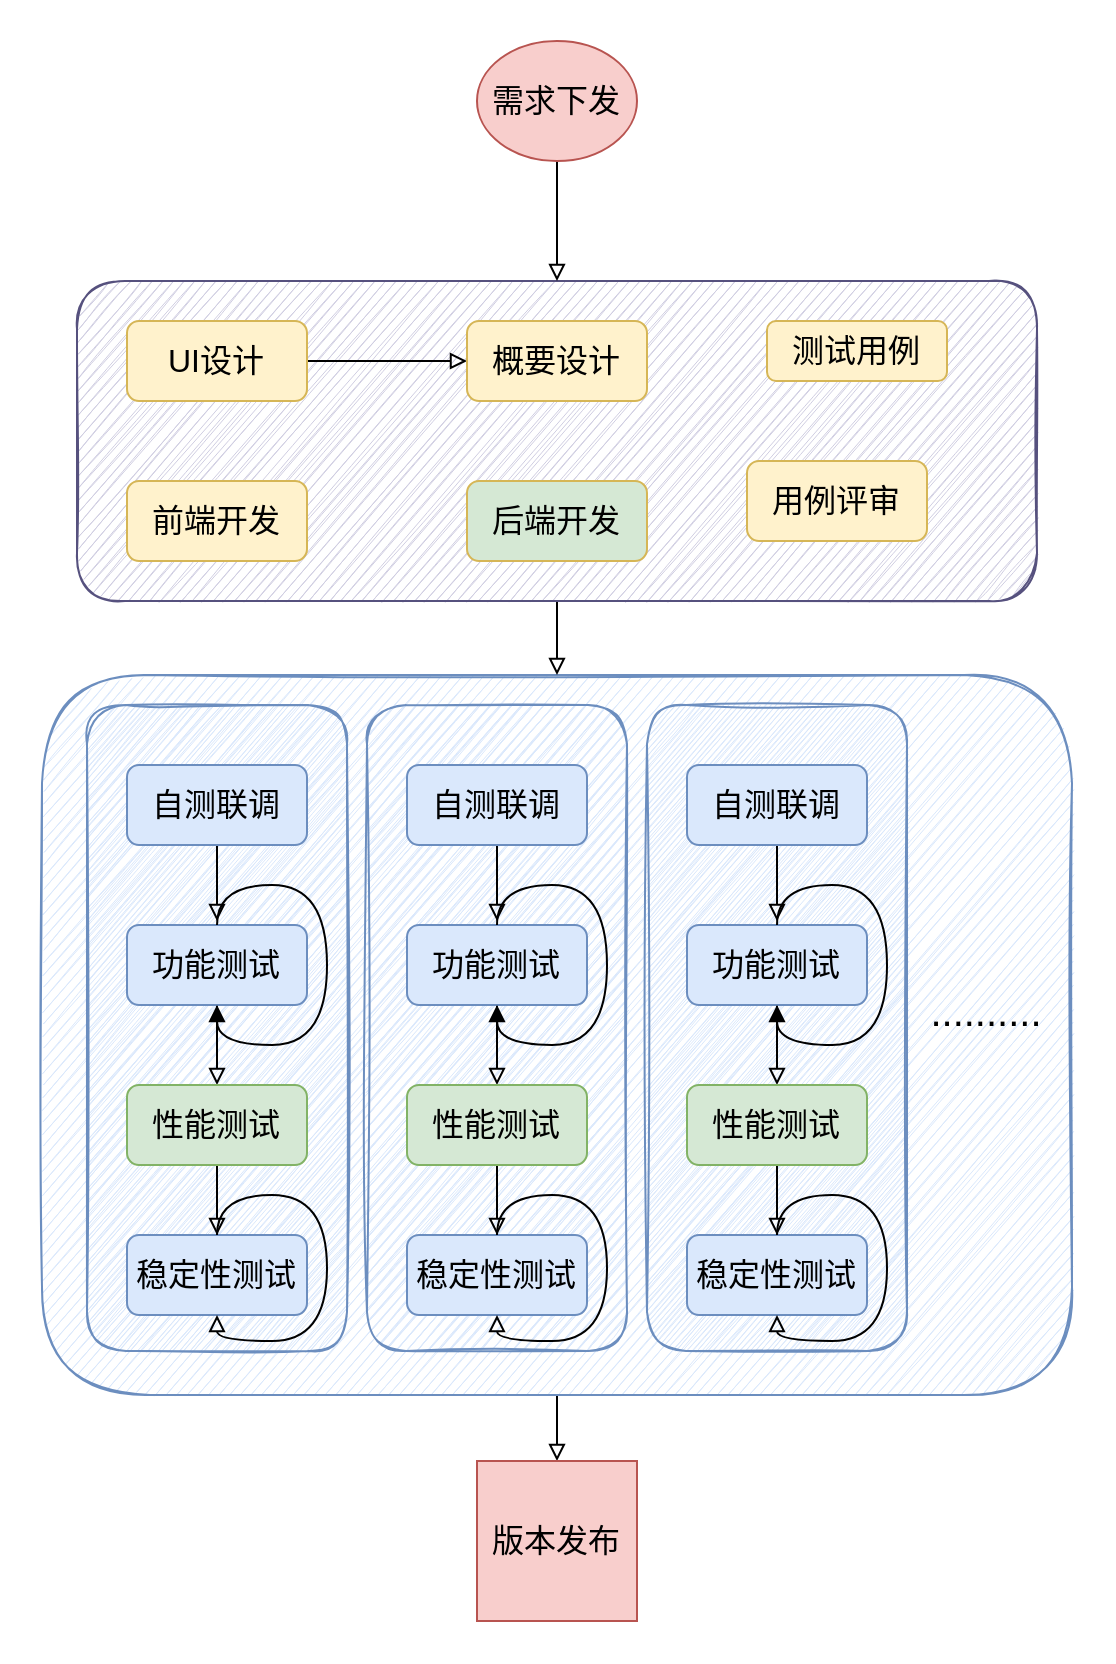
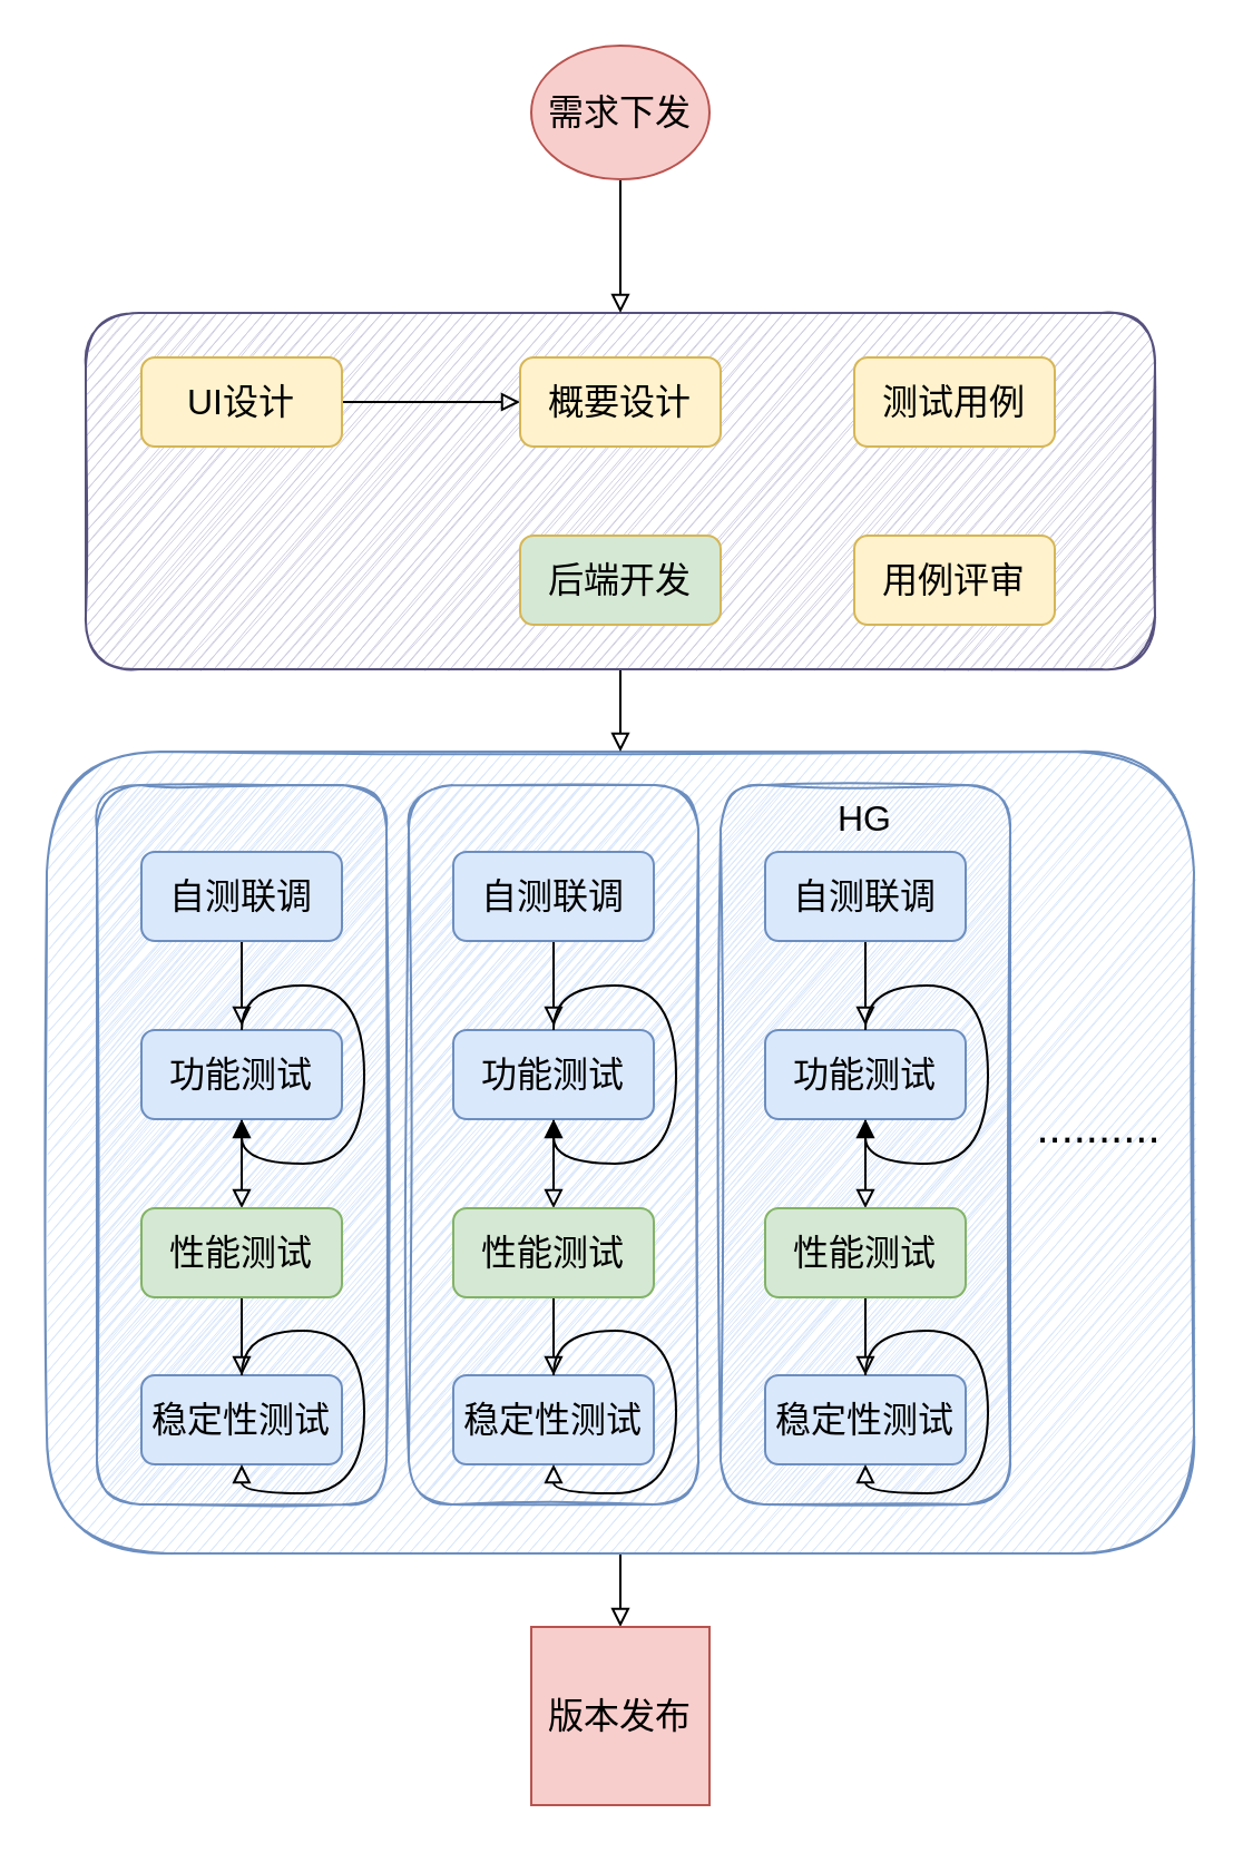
  <mxCell id="0" />
  <mxCell id="1" parent="0" />
  <mxCell id="2" style="edgeStyle=orthogonalEdgeStyle;rounded=0;orthogonalLoop=1;jettySize=auto;html=1;exitX=0.5;exitY=1;exitDx=0;exitDy=0;entryX=0.5;entryY=0;entryDx=0;entryDy=0;fontSize=16;endArrow=block;endFill=0;" edge="1" parent="1" source="3" target="21"><mxGeometry relative="1" as="geometry" /></mxCell>
  <mxCell id="3" value="" style="rounded=1;whiteSpace=wrap;html=1;fontSize=16;fillColor=#dae8fc;strokeColor=#6c8ebf;sketch=1;" vertex="1" parent="1"><mxGeometry x="20.5" y="337" width="515" height="360" as="geometry" /></mxCell>
  <mxCell id="4" style="edgeStyle=orthogonalEdgeStyle;rounded=0;orthogonalLoop=1;jettySize=auto;html=1;entryX=0.5;entryY=0;entryDx=0;entryDy=0;fontSize=16;endArrow=block;endFill=0;" edge="1" parent="1" source="5" target="3"><mxGeometry relative="1" as="geometry" /></mxCell>
  <mxCell id="5" value="" style="rounded=1;whiteSpace=wrap;html=1;fontSize=16;fillColor=#d0cee2;strokeColor=#56517e;fillStyle=auto;shadow=0;sketch=1;" vertex="1" parent="1"><mxGeometry x="38" y="140" width="480" height="160" as="geometry" /></mxCell>
  <mxCell id="6" value="" style="rounded=1;whiteSpace=wrap;html=1;fontSize=16;fillColor=#dae8fc;strokeColor=#6c8ebf;sketch=1;" vertex="1" parent="1"><mxGeometry x="43" y="352" width="130" height="323" as="geometry" /></mxCell>
  <mxCell id="7" style="edgeStyle=orthogonalEdgeStyle;rounded=0;orthogonalLoop=1;jettySize=auto;html=1;fontSize=16;endArrow=block;endFill=0;" edge="1" parent="1" source="8" target="11"><mxGeometry relative="1" as="geometry" /></mxCell>
  <mxCell id="8" value="UI设计" style="rounded=1;whiteSpace=wrap;html=1;fontSize=16;fillColor=#fff2cc;strokeColor=#d6b656;" vertex="1" parent="1"><mxGeometry x="63" y="160" width="90" height="40" as="geometry" /></mxCell>
  <mxCell id="9" style="edgeStyle=orthogonalEdgeStyle;rounded=0;orthogonalLoop=1;jettySize=auto;html=1;entryX=0.5;entryY=0;entryDx=0;entryDy=0;fontSize=16;endArrow=block;endFill=0;" edge="1" parent="1" source="10" target="5"><mxGeometry relative="1" as="geometry" /></mxCell>
  <mxCell id="10" value="需求下发" style="ellipse;whiteSpace=wrap;html=1;aspect=fixed;fontSize=16;fillColor=#f8cecc;strokeColor=#b85450;" vertex="1" parent="1"><mxGeometry x="238" y="20" width="80" height="60" as="geometry" /></mxCell>
  <mxCell id="11" value="概要设计" style="rounded=1;whiteSpace=wrap;html=1;fontSize=16;fillColor=#fff2cc;strokeColor=#d6b656;" vertex="1" parent="1"><mxGeometry x="233" y="160" width="90" height="40" as="geometry" /></mxCell>
- <mxCell id="12" value="测试用例" style="rounded=1;whiteSpace=wrap;html=1;fontSize=16;fillColor=#fff2cc;strokeColor=#d6b656;" vertex="1" parent="1"><mxGeometry x="383" y="160" width="90" height="30" as="geometry" /></mxCell>
- <mxCell id="13" value="前端开发" style="rounded=1;whiteSpace=wrap;html=1;fontSize=16;fillColor=#fff2cc;strokeColor=#d6b656;" vertex="1" parent="1"><mxGeometry x="63" y="240" width="90" height="40" as="geometry" /></mxCell>
+ <mxCell id="12" value="测试用例" style="rounded=1;whiteSpace=wrap;html=1;fontSize=16;fillColor=#fff2cc;strokeColor=#d6b656;" vertex="1" parent="1"><mxGeometry x="383" y="160" width="90" height="40" as="geometry" /></mxCell>
  <mxCell id="14" value="后端开发" style="rounded=1;whiteSpace=wrap;html=1;fontSize=16;fillColor=#d5e8d4;strokeColor=#d6b656;" vertex="1" parent="1"><mxGeometry x="233" y="240" width="90" height="40" as="geometry" /></mxCell>
- <mxCell id="15" value="用例评审" style="rounded=1;whiteSpace=wrap;html=1;fontSize=16;fillColor=#fff2cc;strokeColor=#d6b656;" vertex="1" parent="1"><mxGeometry x="373" y="230" width="90" height="40" as="geometry" /></mxCell>
+ <mxCell id="15" value="用例评审" style="rounded=1;whiteSpace=wrap;html=1;fontSize=16;fillColor=#fff2cc;strokeColor=#d6b656;" vertex="1" parent="1"><mxGeometry x="383" y="240" width="90" height="40" as="geometry" /></mxCell>
  <mxCell id="16" style="edgeStyle=orthogonalEdgeStyle;curved=1;rounded=0;orthogonalLoop=1;jettySize=auto;html=1;fontSize=16;endArrow=block;endFill=0;" edge="1" parent="1" source="17" target="19"><mxGeometry relative="1" as="geometry" /></mxCell>
  <mxCell id="17" value="功能测试" style="rounded=1;whiteSpace=wrap;html=1;fontSize=16;fillColor=#dae8fc;strokeColor=#6c8ebf;" vertex="1" parent="1"><mxGeometry x="63" y="462" width="90" height="40" as="geometry" /></mxCell>
  <mxCell id="18" style="edgeStyle=orthogonalEdgeStyle;curved=1;rounded=0;orthogonalLoop=1;jettySize=auto;html=1;entryX=0.5;entryY=0;entryDx=0;entryDy=0;fontSize=16;endArrow=block;endFill=0;" edge="1" parent="1" source="19" target="20"><mxGeometry relative="1" as="geometry" /></mxCell>
  <mxCell id="19" value="性能测试" style="rounded=1;whiteSpace=wrap;html=1;fontSize=16;fillColor=#d5e8d4;strokeColor=#82b366;" vertex="1" parent="1"><mxGeometry x="63" y="542" width="90" height="40" as="geometry" /></mxCell>
  <mxCell id="20" value="稳定性测试" style="rounded=1;whiteSpace=wrap;html=1;fontSize=16;fillColor=#dae8fc;strokeColor=#6c8ebf;" vertex="1" parent="1"><mxGeometry x="63" y="617" width="90" height="40" as="geometry" /></mxCell>
  <mxCell id="21" value="版本发布" style="whiteSpace=wrap;html=1;aspect=fixed;fontSize=16;fillColor=#f8cecc;strokeColor=#b85450;rounded=0;" vertex="1" parent="1"><mxGeometry x="238" y="730" width="80" height="80" as="geometry" /></mxCell>
  <mxCell id="22" style="edgeStyle=orthogonalEdgeStyle;curved=1;rounded=0;orthogonalLoop=1;jettySize=auto;html=1;fontSize=16;endArrow=block;endFill=0;" edge="1" parent="1" source="23"><mxGeometry relative="1" as="geometry"><mxPoint x="108" y="460" as="targetPoint" /></mxGeometry></mxCell>
  <mxCell id="23" value="自测联调" style="rounded=1;whiteSpace=wrap;html=1;fontSize=16;fillColor=#dae8fc;strokeColor=#6c8ebf;" vertex="1" parent="1"><mxGeometry x="63" y="382" width="90" height="40" as="geometry" /></mxCell>
  <mxCell id="24" style="edgeStyle=orthogonalEdgeStyle;rounded=0;orthogonalLoop=1;jettySize=auto;html=1;entryX=0.5;entryY=1;entryDx=0;entryDy=0;fontSize=16;endArrow=block;endFill=1;curved=1;" edge="1" parent="1" source="17" target="17"><mxGeometry relative="1" as="geometry"><Array as="points"><mxPoint x="108" y="442" /><mxPoint x="163" y="442" /><mxPoint x="163" y="522" /><mxPoint x="108" y="522" /></Array></mxGeometry></mxCell>
  <mxCell id="25" style="edgeStyle=orthogonalEdgeStyle;curved=1;rounded=0;orthogonalLoop=1;jettySize=auto;html=1;entryX=0.5;entryY=1;entryDx=0;entryDy=0;fontSize=16;endArrow=block;endFill=0;" edge="1" parent="1" source="20" target="20"><mxGeometry relative="1" as="geometry"><Array as="points"><mxPoint x="108" y="597" /><mxPoint x="163" y="597" /><mxPoint x="163" y="670" /><mxPoint x="108" y="670" /></Array></mxGeometry></mxCell>
  <mxCell id="26" value="" style="rounded=1;whiteSpace=wrap;html=1;fontSize=16;fillColor=#dae8fc;strokeColor=#6c8ebf;sketch=1;" vertex="1" parent="1"><mxGeometry x="183" y="352" width="130" height="323" as="geometry" /></mxCell>
  <mxCell id="27" style="edgeStyle=orthogonalEdgeStyle;curved=1;rounded=0;orthogonalLoop=1;jettySize=auto;html=1;fontSize=16;endArrow=block;endFill=0;" edge="1" parent="1" source="28" target="30"><mxGeometry relative="1" as="geometry" /></mxCell>
  <mxCell id="28" value="功能测试" style="rounded=1;whiteSpace=wrap;html=1;fontSize=16;fillColor=#dae8fc;strokeColor=#6c8ebf;" vertex="1" parent="1"><mxGeometry x="203" y="462" width="90" height="40" as="geometry" /></mxCell>
  <mxCell id="29" style="edgeStyle=orthogonalEdgeStyle;curved=1;rounded=0;orthogonalLoop=1;jettySize=auto;html=1;entryX=0.5;entryY=0;entryDx=0;entryDy=0;fontSize=16;endArrow=block;endFill=0;" edge="1" parent="1" source="30" target="31"><mxGeometry relative="1" as="geometry" /></mxCell>
  <mxCell id="30" value="性能测试" style="rounded=1;whiteSpace=wrap;html=1;fontSize=16;fillColor=#d5e8d4;strokeColor=#82b366;" vertex="1" parent="1"><mxGeometry x="203" y="542" width="90" height="40" as="geometry" /></mxCell>
  <mxCell id="31" value="稳定性测试" style="rounded=1;whiteSpace=wrap;html=1;fontSize=16;fillColor=#dae8fc;strokeColor=#6c8ebf;" vertex="1" parent="1"><mxGeometry x="203" y="617" width="90" height="40" as="geometry" /></mxCell>
  <mxCell id="32" style="edgeStyle=orthogonalEdgeStyle;curved=1;rounded=0;orthogonalLoop=1;jettySize=auto;html=1;fontSize=16;endArrow=block;endFill=0;" edge="1" parent="1" source="33"><mxGeometry relative="1" as="geometry"><mxPoint x="248" y="460" as="targetPoint" /></mxGeometry></mxCell>
  <mxCell id="33" value="自测联调" style="rounded=1;whiteSpace=wrap;html=1;fontSize=16;fillColor=#dae8fc;strokeColor=#6c8ebf;" vertex="1" parent="1"><mxGeometry x="203" y="382" width="90" height="40" as="geometry" /></mxCell>
  <mxCell id="34" style="edgeStyle=orthogonalEdgeStyle;rounded=0;orthogonalLoop=1;jettySize=auto;html=1;entryX=0.5;entryY=1;entryDx=0;entryDy=0;fontSize=16;endArrow=block;endFill=1;curved=1;" edge="1" parent="1" source="28" target="28"><mxGeometry relative="1" as="geometry"><Array as="points"><mxPoint x="248" y="442" /><mxPoint x="303" y="442" /><mxPoint x="303" y="522" /><mxPoint x="248" y="522" /></Array></mxGeometry></mxCell>
  <mxCell id="35" style="edgeStyle=orthogonalEdgeStyle;curved=1;rounded=0;orthogonalLoop=1;jettySize=auto;html=1;entryX=0.5;entryY=1;entryDx=0;entryDy=0;fontSize=16;endArrow=block;endFill=0;" edge="1" parent="1" source="31" target="31"><mxGeometry relative="1" as="geometry"><Array as="points"><mxPoint x="248" y="597" /><mxPoint x="303" y="597" /><mxPoint x="303" y="670" /><mxPoint x="248" y="670" /></Array></mxGeometry></mxCell>
  <mxCell id="36" value="" style="rounded=1;whiteSpace=wrap;html=1;fontSize=16;fillColor=#dae8fc;strokeColor=#6c8ebf;sketch=1;" vertex="1" parent="1"><mxGeometry x="323" y="352" width="130" height="323" as="geometry" /></mxCell>
  <mxCell id="37" style="edgeStyle=orthogonalEdgeStyle;curved=1;rounded=0;orthogonalLoop=1;jettySize=auto;html=1;fontSize=16;endArrow=block;endFill=0;" edge="1" parent="1" source="38" target="40"><mxGeometry relative="1" as="geometry" /></mxCell>
  <mxCell id="38" value="功能测试" style="rounded=1;whiteSpace=wrap;html=1;fontSize=16;fillColor=#dae8fc;strokeColor=#6c8ebf;" vertex="1" parent="1"><mxGeometry x="343" y="462" width="90" height="40" as="geometry" /></mxCell>
  <mxCell id="39" style="edgeStyle=orthogonalEdgeStyle;curved=1;rounded=0;orthogonalLoop=1;jettySize=auto;html=1;entryX=0.5;entryY=0;entryDx=0;entryDy=0;fontSize=16;endArrow=block;endFill=0;" edge="1" parent="1" source="40" target="41"><mxGeometry relative="1" as="geometry" /></mxCell>
  <mxCell id="40" value="性能测试" style="rounded=1;whiteSpace=wrap;html=1;fontSize=16;fillColor=#d5e8d4;strokeColor=#82b366;" vertex="1" parent="1"><mxGeometry x="343" y="542" width="90" height="40" as="geometry" /></mxCell>
  <mxCell id="41" value="稳定性测试" style="rounded=1;whiteSpace=wrap;html=1;fontSize=16;fillColor=#dae8fc;strokeColor=#6c8ebf;" vertex="1" parent="1"><mxGeometry x="343" y="617" width="90" height="40" as="geometry" /></mxCell>
  <mxCell id="42" style="edgeStyle=orthogonalEdgeStyle;curved=1;rounded=0;orthogonalLoop=1;jettySize=auto;html=1;fontSize=16;endArrow=block;endFill=0;" edge="1" parent="1" source="43"><mxGeometry relative="1" as="geometry"><mxPoint x="388" y="460" as="targetPoint" /></mxGeometry></mxCell>
  <mxCell id="43" value="自测联调" style="rounded=1;whiteSpace=wrap;html=1;fontSize=16;fillColor=#dae8fc;strokeColor=#6c8ebf;" vertex="1" parent="1"><mxGeometry x="343" y="382" width="90" height="40" as="geometry" /></mxCell>
+ <mxCell id="44" value="HG" style="text;html=1;strokeColor=none;fillColor=none;align=center;verticalAlign=middle;whiteSpace=wrap;rounded=0;fontSize=16;" vertex="1" parent="1"><mxGeometry x="358" y="352" width="60" height="30" as="geometry" /></mxCell>
  <mxCell id="45" style="edgeStyle=orthogonalEdgeStyle;rounded=0;orthogonalLoop=1;jettySize=auto;html=1;entryX=0.5;entryY=1;entryDx=0;entryDy=0;fontSize=16;endArrow=block;endFill=1;curved=1;" edge="1" parent="1" source="38" target="38"><mxGeometry relative="1" as="geometry"><Array as="points"><mxPoint x="388" y="442" /><mxPoint x="443" y="442" /><mxPoint x="443" y="522" /><mxPoint x="388" y="522" /></Array></mxGeometry></mxCell>
  <mxCell id="46" style="edgeStyle=orthogonalEdgeStyle;curved=1;rounded=0;orthogonalLoop=1;jettySize=auto;html=1;entryX=0.5;entryY=1;entryDx=0;entryDy=0;fontSize=16;endArrow=block;endFill=0;" edge="1" parent="1" source="41" target="41"><mxGeometry relative="1" as="geometry"><Array as="points"><mxPoint x="388" y="597" /><mxPoint x="443" y="597" /><mxPoint x="443" y="670" /><mxPoint x="388" y="670" /></Array></mxGeometry></mxCell>
  <mxCell id="47" value="&lt;font style=&quot;font-size: 20px;&quot;&gt;..........&lt;/font&gt;" style="text;html=1;strokeColor=none;fillColor=none;align=center;verticalAlign=middle;whiteSpace=wrap;rounded=0;fontSize=16;strokeWidth=7;" vertex="1" parent="1"><mxGeometry x="463" y="490" width="60" height="30" as="geometry" /></mxCell>
